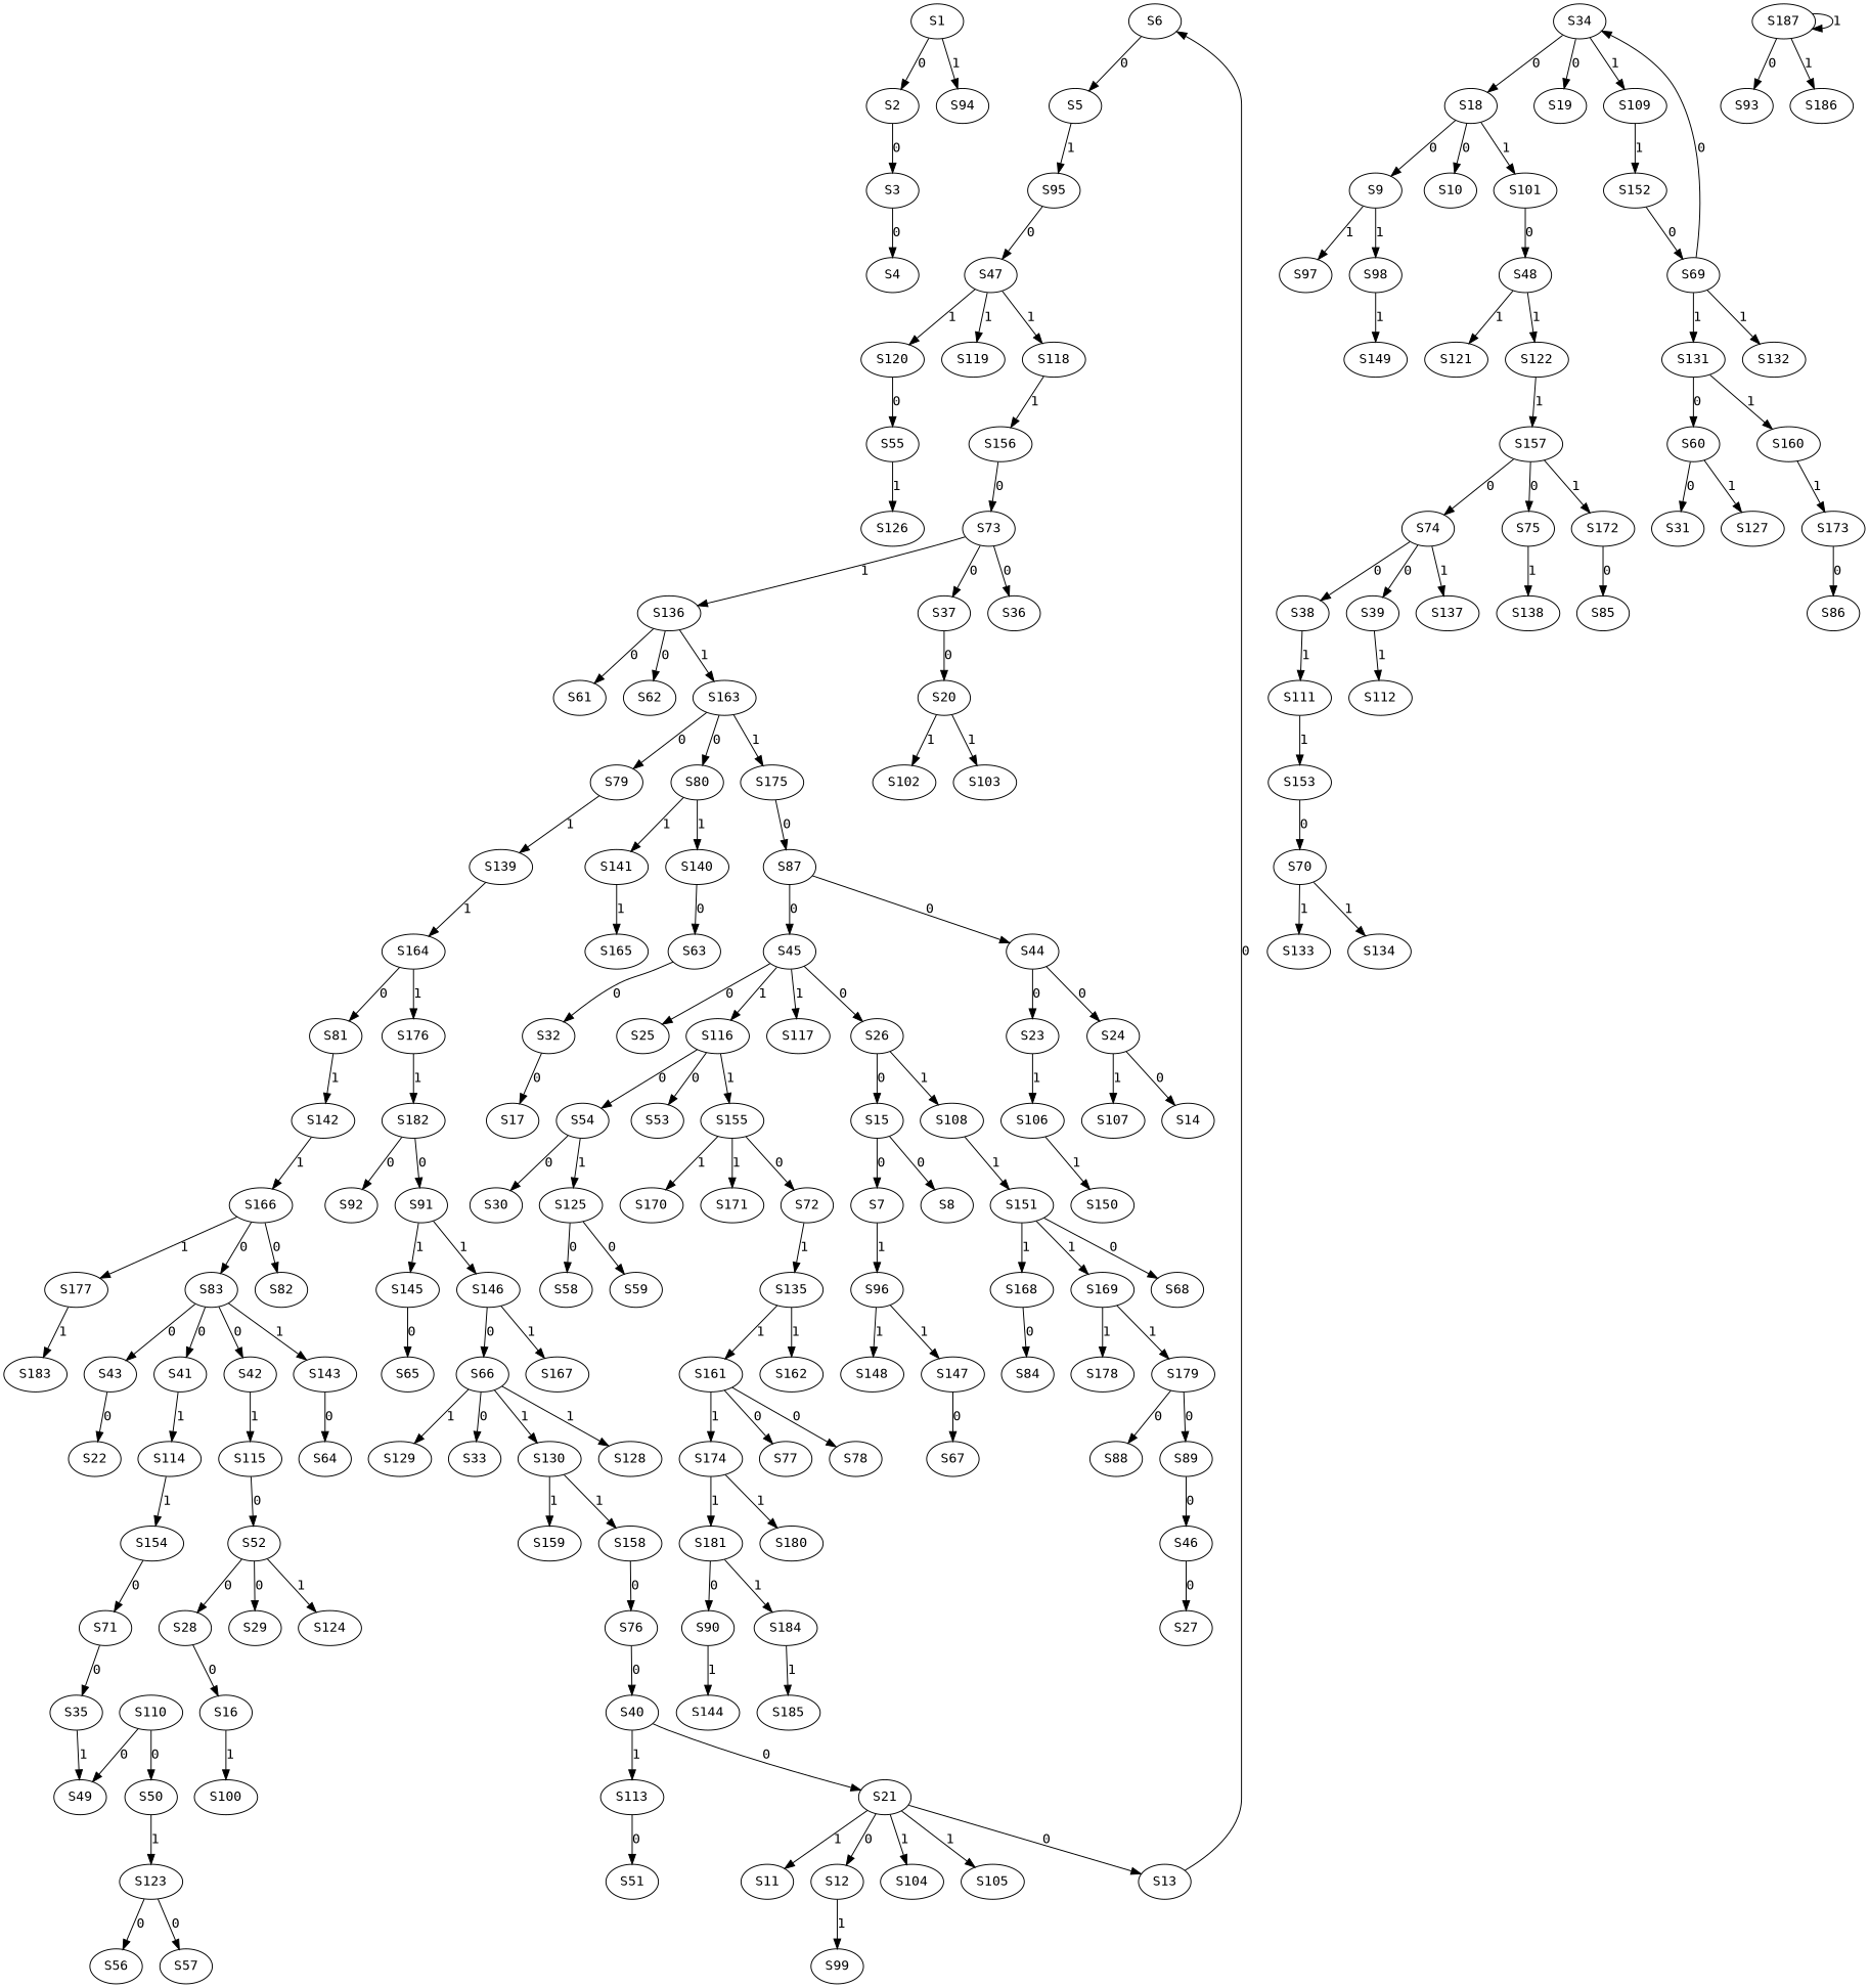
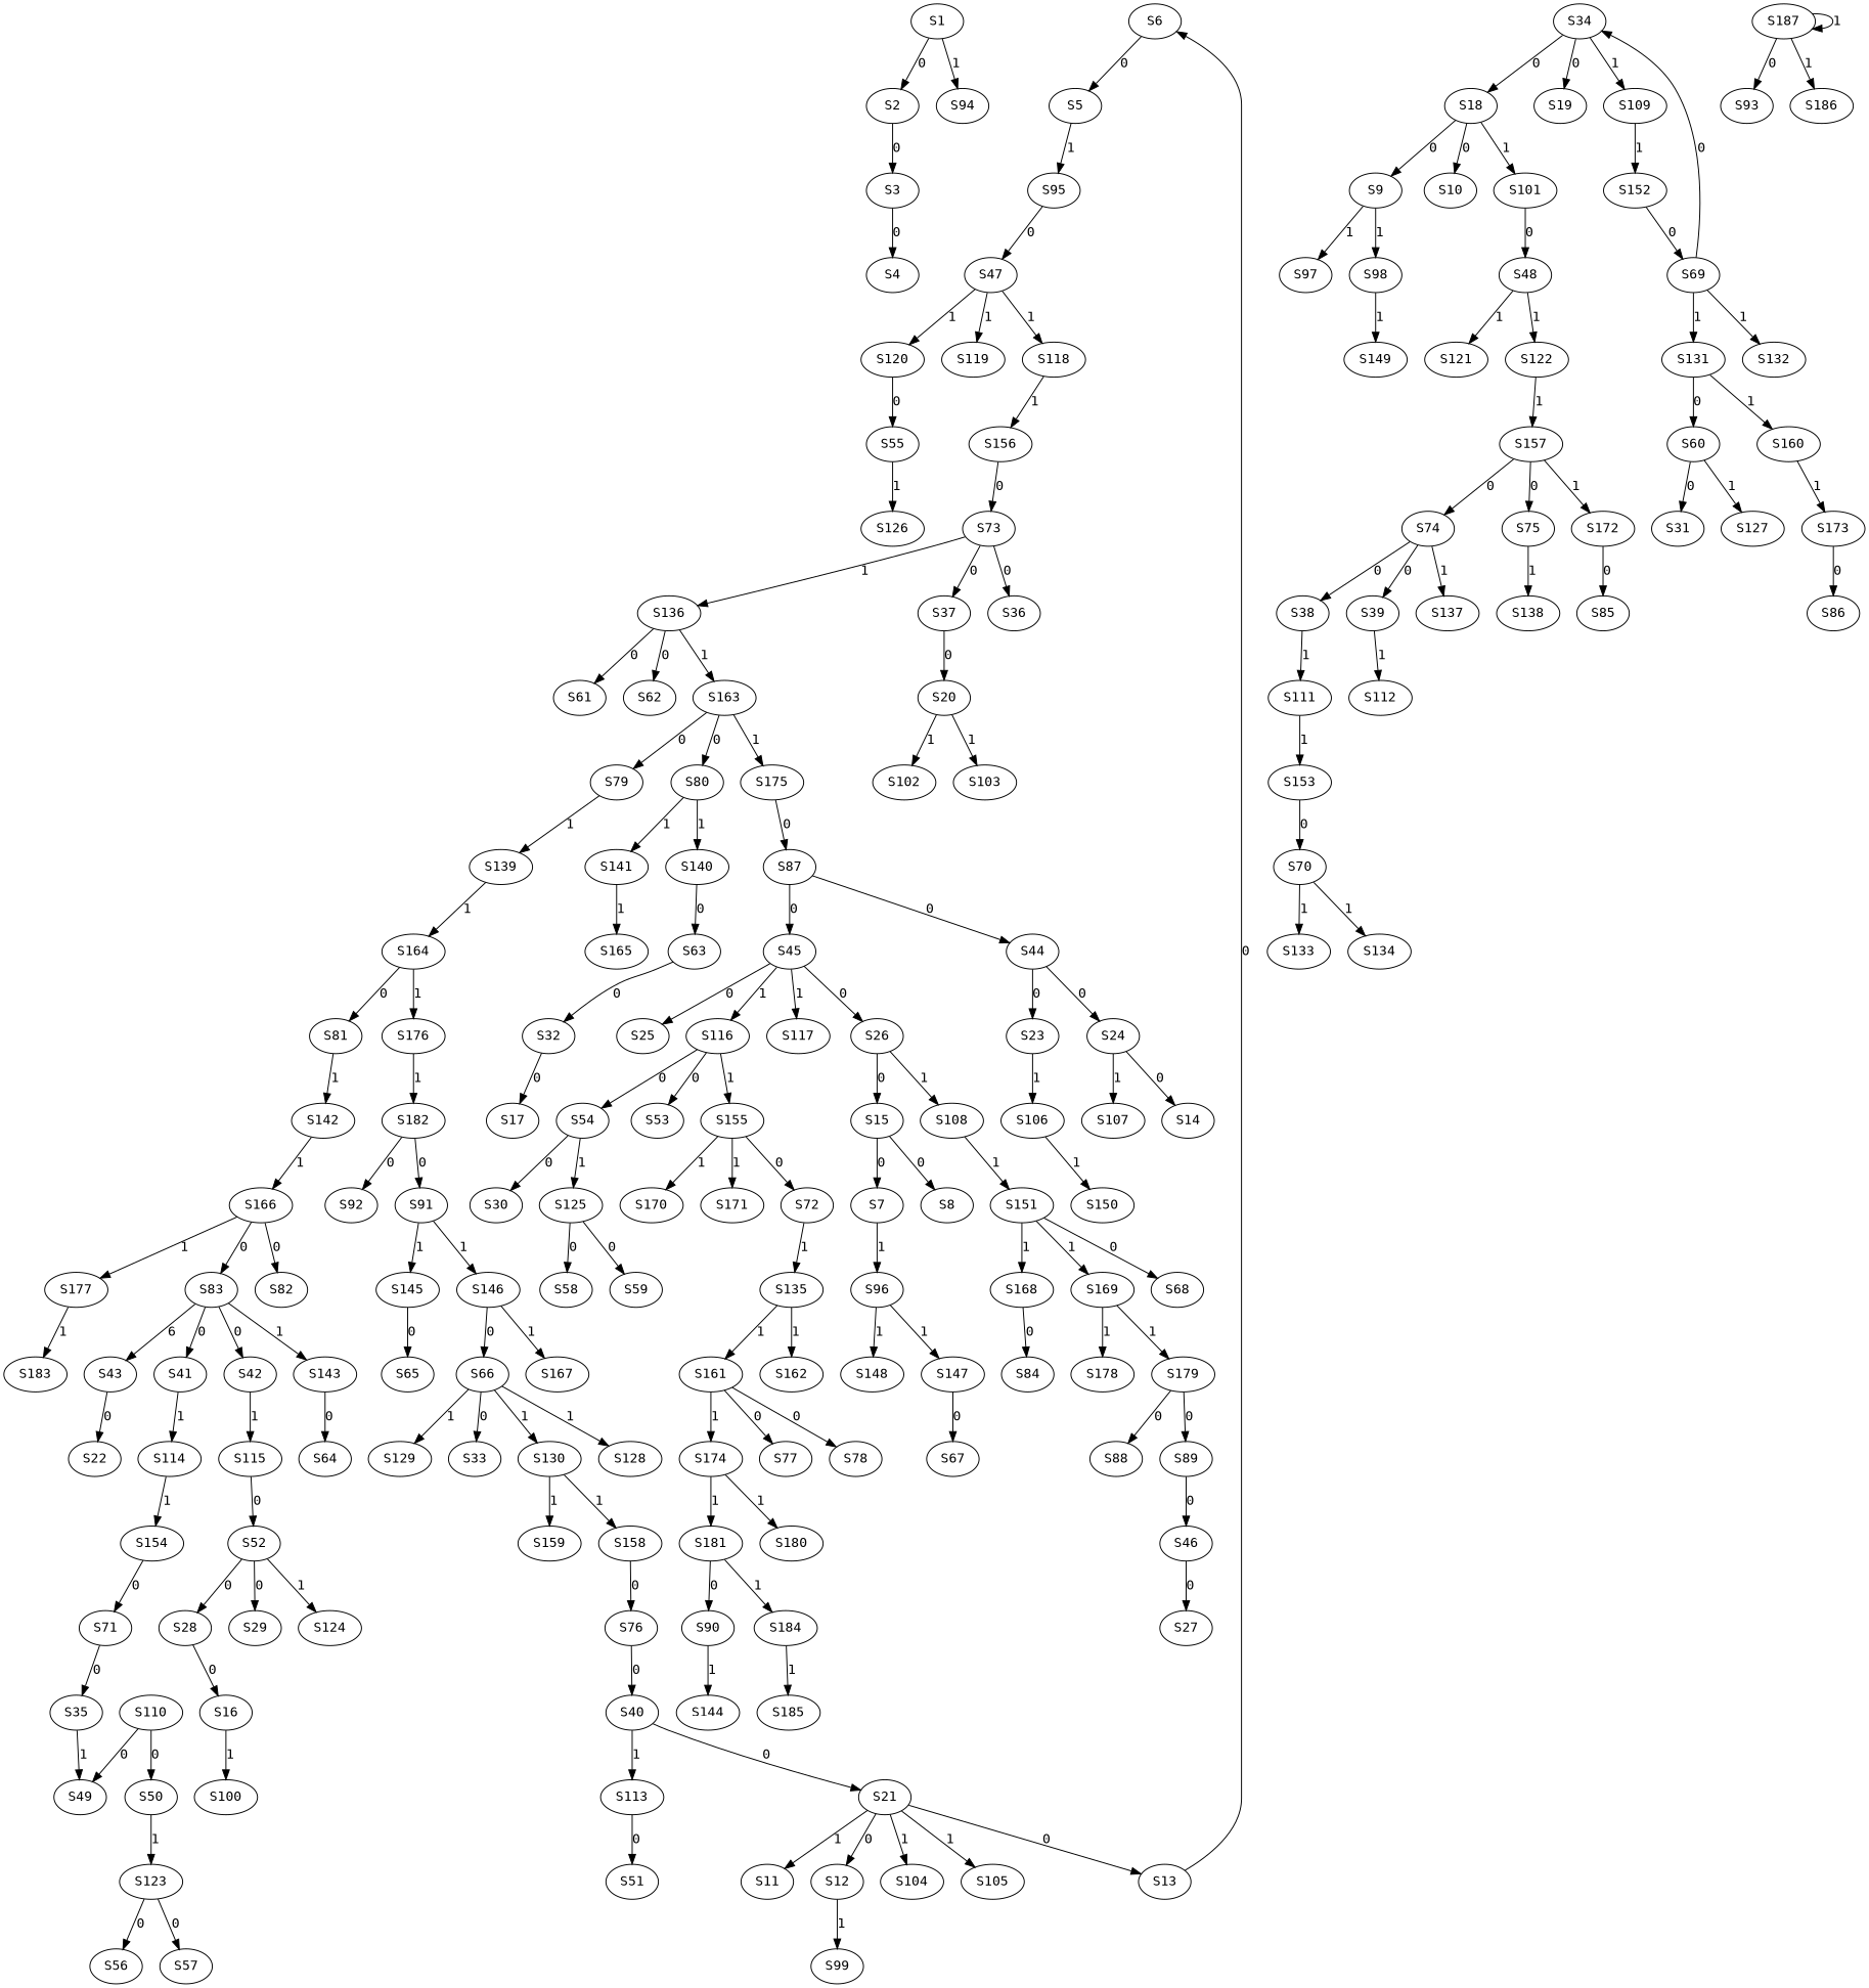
  strict digraph {
    fontname="DejaVu Sans Mono"
    node [fontname="DejaVu Sans Mono"]
    edge [fontname="DejaVu Sans Mono"]
    S1
    S2
    S94
    S3
    S4
    S6
    S5
    S95
    S47
    S13
    S15
    S7
    S8
    S96
    S147
    S148
    S18
    S9
    S10
    S101
    S97
    S98
    S48
    S149
    S21
    S11
    S12
    S104
    S105
    S99
    S24
    S14
    S107
    S26
    S108
    S151
    S28
    S16
    S100
    S32
    S17
    S34
    S19
    S109
    S152
    S37
    S20
    S102
    S103
    S40
    S113
    S51
    S43
    S22
    S44
    S23
    S106
    S150
    S45
    S25
    S116
    S117
    S54
    S53
    S155
    S46
    S27
    S52
    S29
    S124
    S30
    S125
    S58
    S59
    S60
    S31
    S127
    S63
    S66
    S33
    S128
    S129
    S130
    S158
    S159
    S69
    S131
    S132
    S160
    S71
    S35
    S49
    S110
    S50
    S73
    S36
    S136
    S61
    S62
    S163
    S74
    S38
    S39
    S137
    S111
    S112
    S153
    S76
    S83
    S41
    S42
    S143
    S114
    S115
    S64
    S154
    S87
    S89
    S120
    S118
    S119
    S55
    S156
    S121
    S122
    S157
    S123
    S56
    S57
    S72
    S170
    S171
    S126
    S173
    S79
    S80
    S175
    S140
    S145
    S65
    S146
    S167
    S67
    S68
    S168
    S169
    S84
    S179
    S178
    S70
    S133
    S134
    S135
    S161
    S162
    S75
    S172
    S138
    S85
    S77
    S78
    S174
    S181
    S180
    S139
    S141
    S164
    S165
    S81
    S176
    S142
    S182
    S166
    S82
    S177
    S183
    S86
    S88
    S90
    S184
    S144
    S185
    S91
    S92
    S187
    S93
    S186
    S1 -> S2 [label=0]
    S1 -> S94 [label=1]
    S2 -> S3 [label=0]
    S3 -> S4 [label=0]
    S6 -> S5 [label=0]
    S5 -> S95 [label=1]
    S95 -> S47 [label=0]
    S47 -> S120 [label=1]
    S47 -> S118 [label=1]
    S47 -> S119 [label=1]
    S13 -> S6 [label=0]
    S15 -> S7 [label=0]
    S15 -> S8 [label=0]
    S7 -> S96 [label=1]
    S96 -> S147 [label=1]
    S96 -> S148 [label=1]
    S147 -> S67 [label=0]
    S18 -> S9 [label=0]
    S18 -> S10 [label=0]
    S18 -> S101 [label=1]
    S9 -> S97 [label=1]
    S9 -> S98 [label=1]
    S101 -> S48 [label=0]
    S98 -> S149 [label=1]
    S48 -> S121 [label=1]
    S48 -> S122 [label=1]
    S21 -> S13 [label=0]
    S21 -> S11 [label=1]
    S21 -> S12 [label=0]
    S21 -> S104 [label=1]
    S21 -> S105 [label=1]
    S12 -> S99 [label=1]
    S24 -> S14 [label=0]
    S24 -> S107 [label=1]
    S26 -> S15 [label=0]
    S26 -> S108 [label=1]
    S108 -> S151 [label=1]
    S151 -> S68 [label=0]
    S151 -> S168 [label=1]
    S151 -> S169 [label=1]
    S28 -> S16 [label=0]
    S16 -> S100 [label=1]
    S32 -> S17 [label=0]
    S34 -> S18 [label=0]
    S34 -> S19 [label=0]
    S34 -> S109 [label=1]
    S109 -> S152 [label=1]
    S152 -> S69 [label=0]
    S37 -> S20 [label=0]
    S20 -> S102 [label=1]
    S20 -> S103 [label=1]
    S40 -> S21 [label=0]
    S40 -> S113 [label=1]
    S113 -> S51 [label=0]
    S43 -> S22 [label=0]
    S44 -> S24 [label=0]
    S44 -> S23 [label=0]
    S23 -> S106 [label=1]
    S106 -> S150 [label=1]
    S45 -> S26 [label=0]
    S45 -> S25 [label=0]
    S45 -> S116 [label=1]
    S45 -> S117 [label=1]
    S116 -> S54 [label=0]
    S116 -> S53 [label=0]
    S116 -> S155 [label=1]
    S54 -> S30 [label=0]
    S54 -> S125 [label=1]
    S155 -> S72 [label=0]
    S155 -> S170 [label=1]
    S155 -> S171 [label=1]
    S46 -> S27 [label=0]
    S52 -> S28 [label=0]
    S52 -> S29 [label=0]
    S52 -> S124 [label=1]
    S125 -> S58 [label=0]
    S125 -> S59 [label=0]
    S60 -> S31 [label=0]
    S60 -> S127 [label=1]
    S63 -> S32 [label=0]
    S66 -> S33 [label=0]
    S66 -> S128 [label=1]
    S66 -> S129 [label=1]
    S66 -> S130 [label=1]
    S130 -> S158 [label=1]
    S130 -> S159 [label=1]
    S158 -> S76 [label=0]
    S69 -> S34 [label=0]
    S69 -> S131 [label=1]
    S69 -> S132 [label=1]
    S131 -> S60 [label=0]
    S131 -> S160 [label=1]
    S160 -> S173 [label=1]
    S71 -> S35 [label=0]
    S35 -> S49 [label=1]
    S110 -> S49 [label=0]
    S110 -> S50 [label=0]
    S50 -> S123 [label=1]
    S73 -> S37 [label=0]
    S73 -> S36 [label=0]
    S73 -> S136 [label=1]
    S136 -> S61 [label=0]
    S136 -> S62 [label=0]
    S136 -> S163 [label=1]
    S163 -> S79 [label=0]
    S163 -> S80 [label=0]
    S163 -> S175 [label=1]
    S74 -> S38 [label=0]
    S74 -> S39 [label=0]
    S74 -> S137 [label=1]
    S38 -> S111 [label=1]
    S39 -> S112 [label=1]
    S111 -> S153 [label=1]
    S153 -> S70 [label=0]
    S76 -> S40 [label=0]
-   S83 -> S43 [label=0]
+   S83 -> S43 [label=6]
    S83 -> S41 [label=0]
    S83 -> S42 [label=0]
    S83 -> S143 [label=1]
    S41 -> S114 [label=1]
    S42 -> S115 [label=1]
    S143 -> S64 [label=0]
    S114 -> S154 [label=1]
    S115 -> S52 [label=0]
    S154 -> S71 [label=0]
    S87 -> S44 [label=0]
    S87 -> S45 [label=0]
    S89 -> S46 [label=0]
    S120 -> S55 [label=0]
    S118 -> S156 [label=1]
    S55 -> S126 [label=1]
    S156 -> S73 [label=0]
    S122 -> S157 [label=1]
    S157 -> S74 [label=0]
    S157 -> S75 [label=0]
    S157 -> S172 [label=1]
    S123 -> S56 [label=0]
    S123 -> S57 [label=0]
    S72 -> S135 [label=1]
    S173 -> S86 [label=0]
    S79 -> S139 [label=1]
    S80 -> S140 [label=1]
    S80 -> S141 [label=1]
    S175 -> S87 [label=0]
    S140 -> S63 [label=0]
    S145 -> S65 [label=0]
    S146 -> S66 [label=0]
    S146 -> S167 [label=1]
    S168 -> S84 [label=0]
    S169 -> S179 [label=1]
    S169 -> S178 [label=1]
    S179 -> S89 [label=0]
    S179 -> S88 [label=0]
    S70 -> S133 [label=1]
    S70 -> S134 [label=1]
    S135 -> S161 [label=1]
    S135 -> S162 [label=1]
    S161 -> S77 [label=0]
    S161 -> S78 [label=0]
    S161 -> S174 [label=1]
    S75 -> S138 [label=1]
    S172 -> S85 [label=0]
    S174 -> S181 [label=1]
    S174 -> S180 [label=1]
    S181 -> S90 [label=0]
    S181 -> S184 [label=1]
    S139 -> S164 [label=1]
    S141 -> S165 [label=1]
    S164 -> S81 [label=0]
    S164 -> S176 [label=1]
    S81 -> S142 [label=1]
    S176 -> S182 [label=1]
    S142 -> S166 [label=1]
    S182 -> S91 [label=0]
    S182 -> S92 [label=0]
    S166 -> S83 [label=0]
    S166 -> S82 [label=0]
    S166 -> S177 [label=1]
    S177 -> S183 [label=1]
    S90 -> S144 [label=1]
    S184 -> S185 [label=1]
    S91 -> S145 [label=1]
    S91 -> S146 [label=1]
    S187 -> S187 [label=1]
    S187 -> S93 [label=0]
    S187 -> S186 [label=1]
  }
